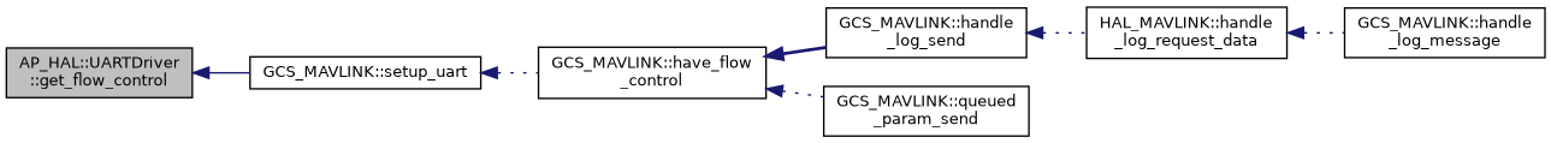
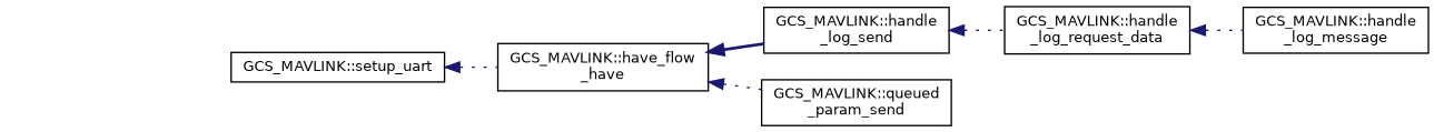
  digraph {
    rankdir=LR
    node [color=black fillcolor=white fontname=Helvetica fontsize=10 shape=record style=filled]
    edge [color=midnightblue dir=back fontname=Helvetica fontsize=10 labelfontname=Helvetica labelfontsize=10 style=dotted]
-   n1 [fillcolor=grey75 fontcolor=black height=0.2 label="AP_HAL::UARTDriver\l::get_flow_control" width=0.4]
    n2 [height=0.2 label="GCS_MAVLINK::setup_uart" width=0.4]
-   n3 [height=0.2 label="GCS_MAVLINK::have_flow\l_control" width=0.4]
+   n3 [height=0.2 label="GCS_MAVLINK::have_flow\l_have" width=0.4]
    n4 [height=0.2 label="GCS_MAVLINK::handle\l_log_send" width=0.4]
    n5 [height=0.2 label="GCS_MAVLINK::queued\l_param_send" width=0.4]
-   n6 [height=0.2 label="HAL_MAVLINK::handle\l_log_request_data" width=0.4]
+   n6 [height=0.2 label="GCS_MAVLINK::handle\l_log_request_data" width=0.4]
    n7 [height=0.2 label="GCS_MAVLINK::handle\l_log_message" width=0.4]
-   n1 -> n2 [style=solid]
    n2 -> n3
    n3 -> n4 [style=bold]
    n3 -> n5
    n4 -> n6
    n6 -> n7
  }
